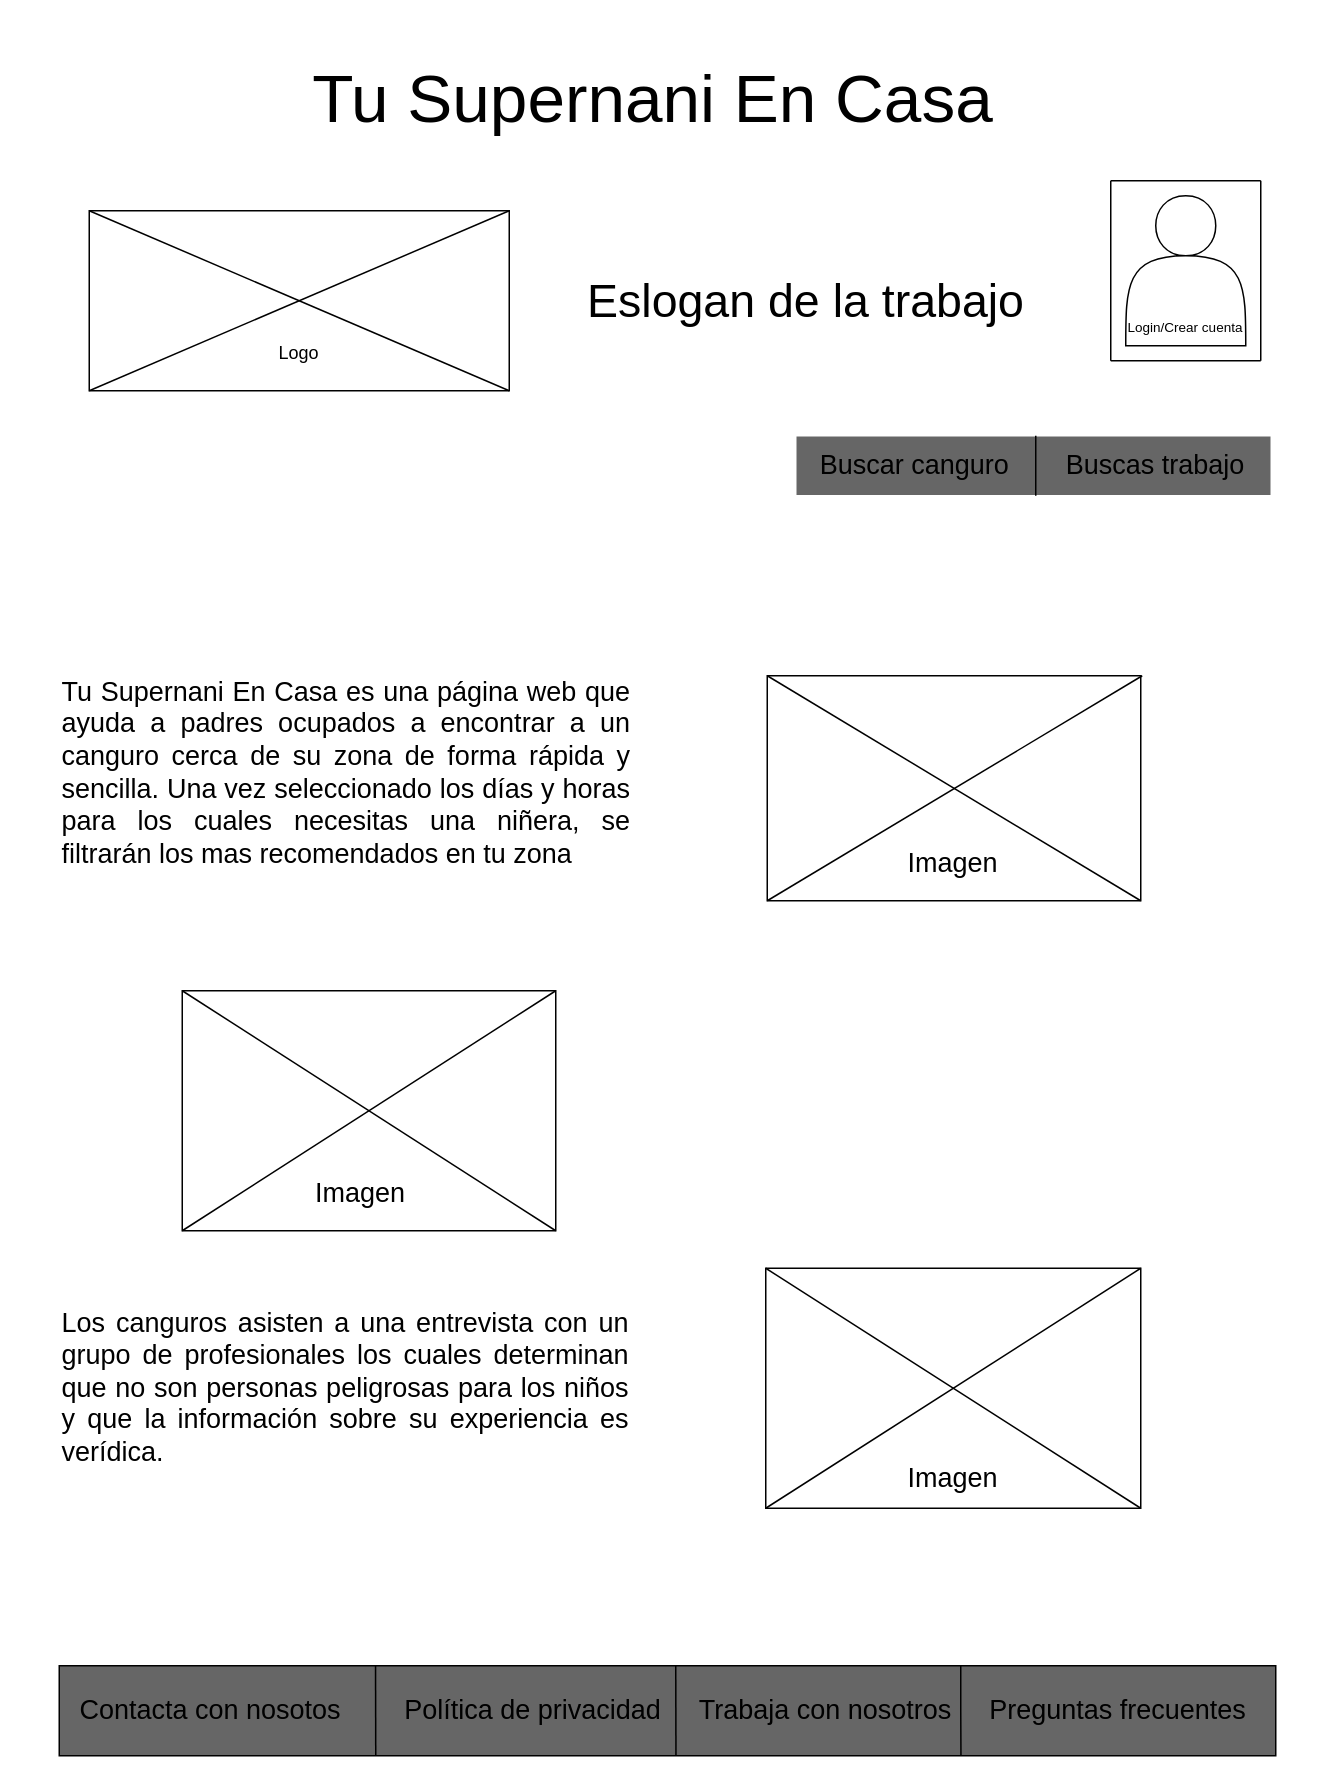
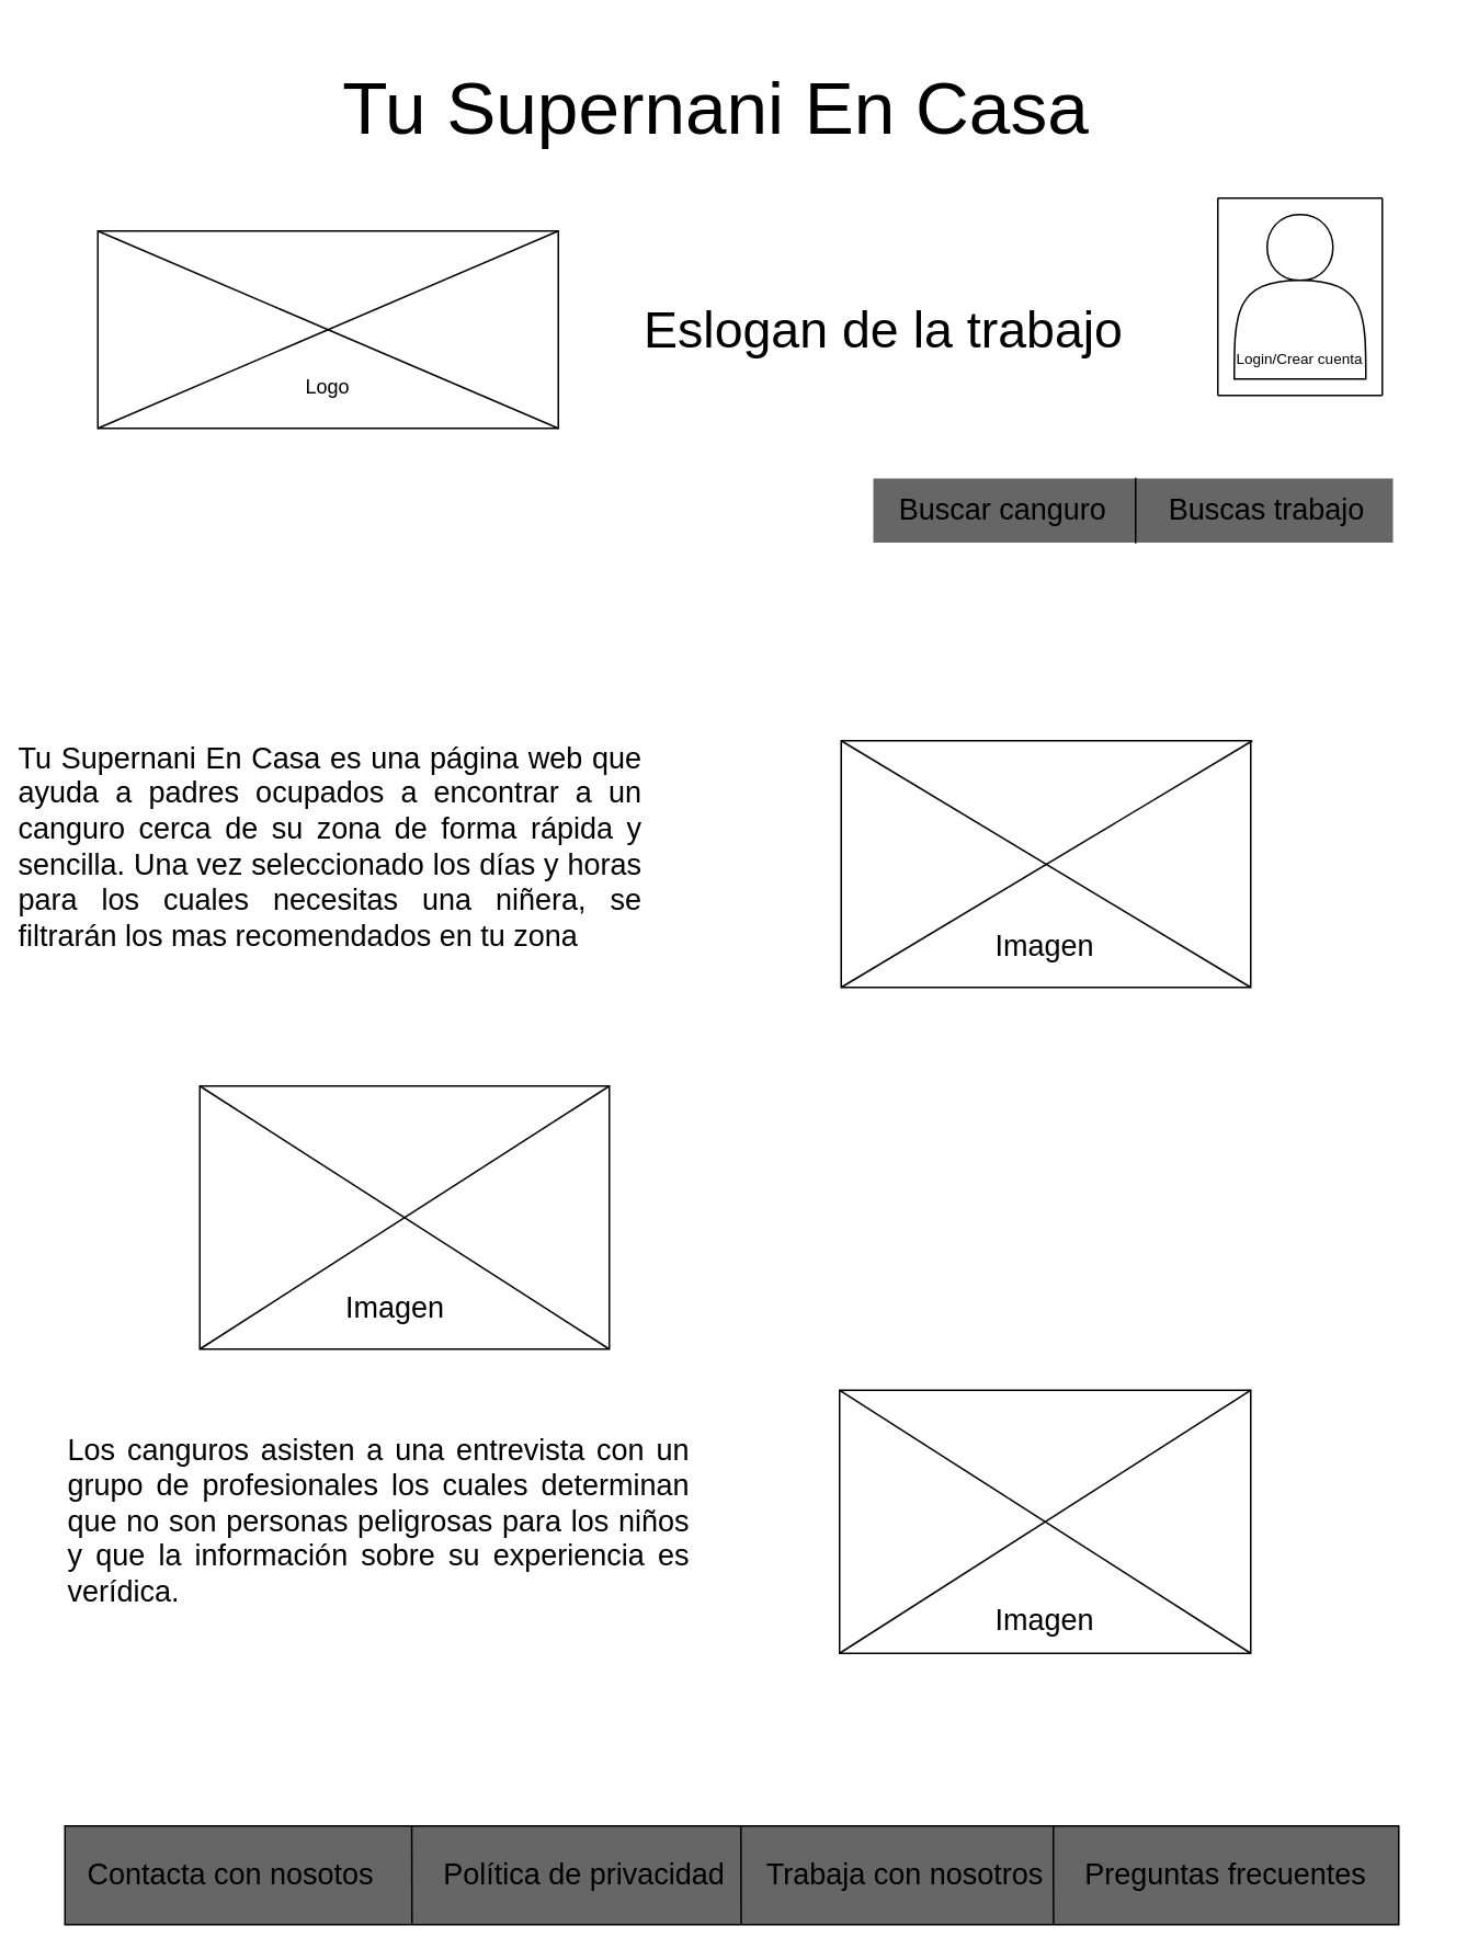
  <mxCell id="0" />
  <mxCell id="1" parent="0" />
  <mxCell id="2" value="" style="rounded=0;whiteSpace=wrap;html=1;" parent="1" vertex="1"><mxGeometry x="59" y="140" width="280" height="120" as="geometry" /></mxCell>
  <mxCell id="3" value="" style="endArrow=none;html=1;rounded=0;entryX=1;entryY=0;entryDx=0;entryDy=0;exitX=0;exitY=1;exitDx=0;exitDy=0;" parent="1" source="2" target="2" edge="1"><mxGeometry width="50" height="50" relative="1" as="geometry"><mxPoint x="383" y="340" as="sourcePoint" /><mxPoint x="433" y="290" as="targetPoint" /><Array as="points" /></mxGeometry></mxCell>
  <mxCell id="4" value="" style="endArrow=none;html=1;rounded=0;exitX=0;exitY=0;exitDx=0;exitDy=0;entryX=1;entryY=1;entryDx=0;entryDy=0;" parent="1" source="2" target="2" edge="1"><mxGeometry width="50" height="50" relative="1" as="geometry"><mxPoint x="409" y="340" as="sourcePoint" /><mxPoint x="459" y="290" as="targetPoint" /></mxGeometry></mxCell>
  <mxCell id="5" value="&lt;font style=&quot;vertical-align: inherit;&quot;&gt;&lt;font style=&quot;vertical-align: inherit;&quot;&gt;Logo&lt;/font&gt;&lt;/font&gt;" style="text;html=1;strokeColor=none;fillColor=none;align=center;verticalAlign=middle;whiteSpace=wrap;rounded=0;" parent="1" vertex="1"><mxGeometry x="169" y="220" width="60" height="30" as="geometry" /></mxCell>
  <mxCell id="6" value="&lt;h2 style=&quot;text-align: justify; font-size: 31px;&quot;&gt;&lt;span style=&quot;font-weight: normal;&quot;&gt;Eslogan de la trabajo&lt;/span&gt;&lt;/h2&gt;" style="text;html=1;strokeColor=none;fillColor=none;align=center;verticalAlign=middle;whiteSpace=wrap;rounded=0;" parent="1" vertex="1"><mxGeometry x="349" y="160" width="376" height="80" as="geometry" /></mxCell>
  <mxCell id="7" value="" style="shape=actor;whiteSpace=wrap;html=1;fontSize=31;" parent="1" vertex="1"><mxGeometry x="750" y="130" width="80" height="100" as="geometry" /></mxCell>
  <mxCell id="8" value="" style="rounded=0;whiteSpace=wrap;html=1;fontSize=18;" parent="1" vertex="1"><mxGeometry x="121" y="660" width="249" height="160" as="geometry" /></mxCell>
  <mxCell id="9" value="" style="endArrow=none;html=1;rounded=0;fontSize=18;exitX=0;exitY=1;exitDx=0;exitDy=0;entryX=1;entryY=0;entryDx=0;entryDy=0;" parent="1" source="8" target="8" edge="1"><mxGeometry width="50" height="50" relative="1" as="geometry"><mxPoint x="410" y="780" as="sourcePoint" /><mxPoint x="460" y="730" as="targetPoint" /></mxGeometry></mxCell>
  <mxCell id="10" value="" style="endArrow=none;html=1;rounded=0;fontSize=18;entryX=0;entryY=0;entryDx=0;entryDy=0;exitX=1;exitY=1;exitDx=0;exitDy=0;" parent="1" source="8" target="8" edge="1"><mxGeometry width="50" height="50" relative="1" as="geometry"><mxPoint x="410" y="780" as="sourcePoint" /><mxPoint x="460" y="730" as="targetPoint" /></mxGeometry></mxCell>
  <mxCell id="11" value="Imagen" style="text;html=1;strokeColor=none;fillColor=none;align=center;verticalAlign=middle;whiteSpace=wrap;rounded=0;fontSize=18;" parent="1" vertex="1"><mxGeometry x="210" y="780" width="60" height="30" as="geometry" /></mxCell>
  <mxCell id="12" value="&lt;div style=&quot;text-align: justify;&quot;&gt;Los canguros asisten a una entrevista con un grupo de profesionales los cuales determinan que no son personas peligrosas para los niños y que la información sobre su experiencia es verídica.&lt;/div&gt;" style="text;html=1;strokeColor=none;fillColor=none;align=center;verticalAlign=middle;whiteSpace=wrap;rounded=0;fontSize=18;" parent="1" vertex="1"><mxGeometry x="40" y="850" width="380" height="150" as="geometry" /></mxCell>
  <mxCell id="13" value="" style="rounded=0;whiteSpace=wrap;html=1;fontSize=18;" parent="1" vertex="1"><mxGeometry x="510" y="845" width="250" height="160" as="geometry" /></mxCell>
  <mxCell id="14" value="" style="endArrow=none;html=1;rounded=0;fontSize=18;entryX=1;entryY=0;entryDx=0;entryDy=0;exitX=0;exitY=1;exitDx=0;exitDy=0;" parent="1" source="13" target="13" edge="1"><mxGeometry width="50" height="50" relative="1" as="geometry"><mxPoint x="410" y="920" as="sourcePoint" /><mxPoint x="460" y="870" as="targetPoint" /></mxGeometry></mxCell>
  <mxCell id="15" value="" style="endArrow=none;html=1;rounded=0;fontSize=18;entryX=0;entryY=0;entryDx=0;entryDy=0;exitX=1;exitY=1;exitDx=0;exitDy=0;" parent="1" source="13" target="13" edge="1"><mxGeometry width="50" height="50" relative="1" as="geometry"><mxPoint x="410" y="920" as="sourcePoint" /><mxPoint x="460" y="870" as="targetPoint" /></mxGeometry></mxCell>
  <mxCell id="16" value="Imagen" style="text;html=1;strokeColor=none;fillColor=none;align=center;verticalAlign=middle;whiteSpace=wrap;rounded=0;fontSize=18;" parent="1" vertex="1"><mxGeometry x="605" y="970" width="60" height="30" as="geometry" /></mxCell>
  <mxCell id="17" value="&lt;div style=&quot;text-align: justify;&quot;&gt;&lt;span style=&quot;background-color: initial;&quot;&gt;&lt;font style=&quot;font-size: 45px;&quot;&gt;Tu Supernani En Casa&lt;/font&gt;&lt;/span&gt;&lt;/div&gt;" style="text;html=1;strokeColor=none;fillColor=none;align=center;verticalAlign=middle;whiteSpace=wrap;rounded=0;fontSize=18;" parent="1" vertex="1"><mxGeometry x="145" y="20" width="580" height="90" as="geometry" /></mxCell>
  <mxCell id="18" value="&lt;div style=&quot;text-align: justify;&quot;&gt;&lt;span style=&quot;background-color: initial;&quot;&gt;&lt;font style=&quot;font-size: 9px;&quot;&gt;Login/Crear cuenta&lt;/font&gt;&lt;/span&gt;&lt;/div&gt;" style="text;html=1;strokeColor=none;fillColor=none;align=center;verticalAlign=middle;whiteSpace=wrap;rounded=0;fontSize=45;" parent="1" vertex="1"><mxGeometry x="710" y="190" width="160" height="30" as="geometry" /></mxCell>
  <mxCell id="19" value="" style="endArrow=none;html=1;rounded=0;fontSize=9;" parent="1" edge="1"><mxGeometry width="50" height="50" relative="1" as="geometry"><mxPoint x="740" y="240" as="sourcePoint" /><mxPoint x="740" y="120" as="targetPoint" /></mxGeometry></mxCell>
  <mxCell id="20" value="" style="endArrow=none;html=1;rounded=0;fontSize=9;" parent="1" edge="1"><mxGeometry width="50" height="50" relative="1" as="geometry"><mxPoint x="840" y="120" as="sourcePoint" /><mxPoint x="840" y="240" as="targetPoint" /></mxGeometry></mxCell>
  <mxCell id="21" value="" style="endArrow=none;html=1;rounded=0;fontSize=9;" parent="1" edge="1"><mxGeometry width="50" height="50" relative="1" as="geometry"><mxPoint x="840" y="120" as="sourcePoint" /><mxPoint x="740" y="120" as="targetPoint" /></mxGeometry></mxCell>
  <mxCell id="22" value="" style="endArrow=none;html=1;rounded=0;fontSize=9;" parent="1" edge="1"><mxGeometry width="50" height="50" relative="1" as="geometry"><mxPoint x="840" y="240" as="sourcePoint" /><mxPoint x="740" y="240" as="targetPoint" /></mxGeometry></mxCell>
  <mxCell id="23" value="" style="rounded=0;whiteSpace=wrap;html=1;fontSize=18;" parent="1" vertex="1"><mxGeometry x="511" y="450" width="249" height="150" as="geometry" /></mxCell>
  <mxCell id="24" value="" style="endArrow=none;html=1;rounded=0;fontSize=9;exitX=0;exitY=1;exitDx=0;exitDy=0;" parent="1" source="23" edge="1"><mxGeometry width="50" height="50" relative="1" as="geometry"><mxPoint x="411" y="680" as="sourcePoint" /><mxPoint x="761" y="450" as="targetPoint" /></mxGeometry></mxCell>
  <mxCell id="25" value="" style="endArrow=none;html=1;rounded=0;fontSize=9;entryX=0;entryY=0;entryDx=0;entryDy=0;exitX=1;exitY=1;exitDx=0;exitDy=0;" parent="1" source="23" target="23" edge="1"><mxGeometry width="50" height="50" relative="1" as="geometry"><mxPoint x="411" y="680" as="sourcePoint" /><mxPoint x="461" y="630" as="targetPoint" /></mxGeometry></mxCell>
  <mxCell id="26" value="&lt;font style=&quot;font-size: 18px;&quot;&gt;Imagen&lt;/font&gt;" style="text;html=1;strokeColor=none;fillColor=none;align=center;verticalAlign=middle;whiteSpace=wrap;rounded=0;fontSize=9;" parent="1" vertex="1"><mxGeometry x="605" y="560" width="60" height="30" as="geometry" /></mxCell>
- <mxCell id="27" value="&lt;div style=&quot;text-align: justify;&quot;&gt;&lt;span style=&quot;background-color: initial;&quot;&gt;Tu Supernani En Casa es una página web que ayuda a padres ocupados a encontrar a un canguro cerca de su zona de forma rápida y sencilla. Una vez seleccionado los días y horas para los cuales necesitas una niñera, se filtrarán los mas recomendados en tu zona&lt;/span&gt;&lt;/div&gt;" style="text;html=1;strokeColor=none;fillColor=none;align=center;verticalAlign=middle;whiteSpace=wrap;rounded=0;fontSize=18;" parent="1" vertex="1"><mxGeometry x="40" y="390" width="381" height="250" as="geometry" /></mxCell>
+ <mxCell id="27" value="&lt;div style=&quot;text-align: justify;&quot;&gt;&lt;span style=&quot;background-color: initial;&quot;&gt;Tu Supernani En Casa es una página web que ayuda a padres ocupados a encontrar a un canguro cerca de su zona de forma rápida y sencilla. Una vez seleccionado los días y horas para los cuales necesitas una niñera, se filtrarán los mas recomendados en tu zona&lt;/span&gt;&lt;/div&gt;" style="text;html=1;strokeColor=none;fillColor=none;align=center;verticalAlign=middle;whiteSpace=wrap;rounded=0;fontSize=18;" parent="1" vertex="1"><mxGeometry x="10" y="390" width="381" height="250" as="geometry" /></mxCell>
  <mxCell id="28" value="" style="rounded=0;whiteSpace=wrap;html=1;fontSize=18;fillStyle=auto;fillColor=#666666;" parent="1" vertex="1"><mxGeometry x="39" y="1110" width="811" height="60" as="geometry" /></mxCell>
  <mxCell id="29" value="Contacta con nosotos" style="text;html=1;strokeColor=none;fillColor=none;align=center;verticalAlign=middle;whiteSpace=wrap;rounded=0;fillStyle=auto;fontSize=18;" parent="1" vertex="1"><mxGeometry y="1125" width="240" height="30" as="geometry" x="20" /></mxCell>
  <mxCell id="30" value="Política de privacidad" style="text;html=1;strokeColor=none;fillColor=none;align=center;verticalAlign=middle;whiteSpace=wrap;rounded=0;fillStyle=auto;fontSize=18;" parent="1" vertex="1"><mxGeometry x="250" y="1125" width="210" height="30" as="geometry" /></mxCell>
  <mxCell id="31" value="" style="endArrow=none;html=1;rounded=0;fontSize=18;entryX=0.26;entryY=0;entryDx=0;entryDy=0;entryPerimeter=0;" parent="1" target="28" edge="1"><mxGeometry width="50" height="50" relative="1" as="geometry"><mxPoint x="250" y="1170" as="sourcePoint" /><mxPoint x="460" y="1080" as="targetPoint" /></mxGeometry></mxCell>
  <mxCell id="32" value="" style="endArrow=none;html=1;rounded=0;fontSize=18;entryX=0.26;entryY=0;entryDx=0;entryDy=0;entryPerimeter=0;" parent="1" edge="1"><mxGeometry width="50" height="50" relative="1" as="geometry"><mxPoint x="450.14" y="1170" as="sourcePoint" /><mxPoint x="450" y="1110" as="targetPoint" /></mxGeometry></mxCell>
  <mxCell id="33" value="Trabaja con nosotros" style="text;html=1;strokeColor=none;fillColor=none;align=center;verticalAlign=middle;whiteSpace=wrap;rounded=0;fillStyle=auto;fontSize=18;" parent="1" vertex="1"><mxGeometry x="450" y="1125" width="200" height="30" as="geometry" /></mxCell>
  <mxCell id="34" value="" style="endArrow=none;html=1;rounded=0;fontSize=18;entryX=0.26;entryY=0;entryDx=0;entryDy=0;entryPerimeter=0;" parent="1" edge="1"><mxGeometry width="50" height="50" relative="1" as="geometry"><mxPoint x="640.14" y="1170" as="sourcePoint" /><mxPoint x="640" y="1110" as="targetPoint" /><Array as="points"><mxPoint x="640" y="1140" /></Array></mxGeometry></mxCell>
  <mxCell id="35" value="Preguntas frecuentes" style="text;html=1;strokeColor=none;fillColor=none;align=center;verticalAlign=middle;whiteSpace=wrap;rounded=0;fillStyle=auto;fontSize=18;" parent="1" vertex="1"><mxGeometry x="640" y="1125" width="210" height="30" as="geometry" /></mxCell>
  <mxCell id="36" value="" style="rounded=0;whiteSpace=wrap;html=1;fillStyle=auto;fontSize=18;fillColor=#666666;strokeColor=#FFFFFF;" parent="1" vertex="1"><mxGeometry x="530" y="290" width="317" height="40" as="geometry" /></mxCell>
  <mxCell id="37" value="Buscar canguro" style="text;html=1;strokeColor=none;fillColor=none;align=center;verticalAlign=middle;whiteSpace=wrap;rounded=0;fillStyle=auto;fontSize=18;" parent="1" vertex="1"><mxGeometry x="530" y="295" width="159" height="30" as="geometry" /></mxCell>
  <mxCell id="38" value="Buscas trabajo" style="text;html=1;strokeColor=none;fillColor=none;align=center;verticalAlign=middle;whiteSpace=wrap;rounded=0;fillStyle=auto;fontSize=18;" parent="1" vertex="1"><mxGeometry x="680" y="295" width="180" height="30" as="geometry" /></mxCell>
  <mxCell id="39" value="" style="endArrow=none;html=1;rounded=0;fontSize=18;entryX=0.26;entryY=0;entryDx=0;entryDy=0;entryPerimeter=0;" parent="1" edge="1"><mxGeometry width="50" height="50" relative="1" as="geometry"><mxPoint x="690" y="330" as="sourcePoint" /><mxPoint x="690" y="290" as="targetPoint" /></mxGeometry></mxCell>
